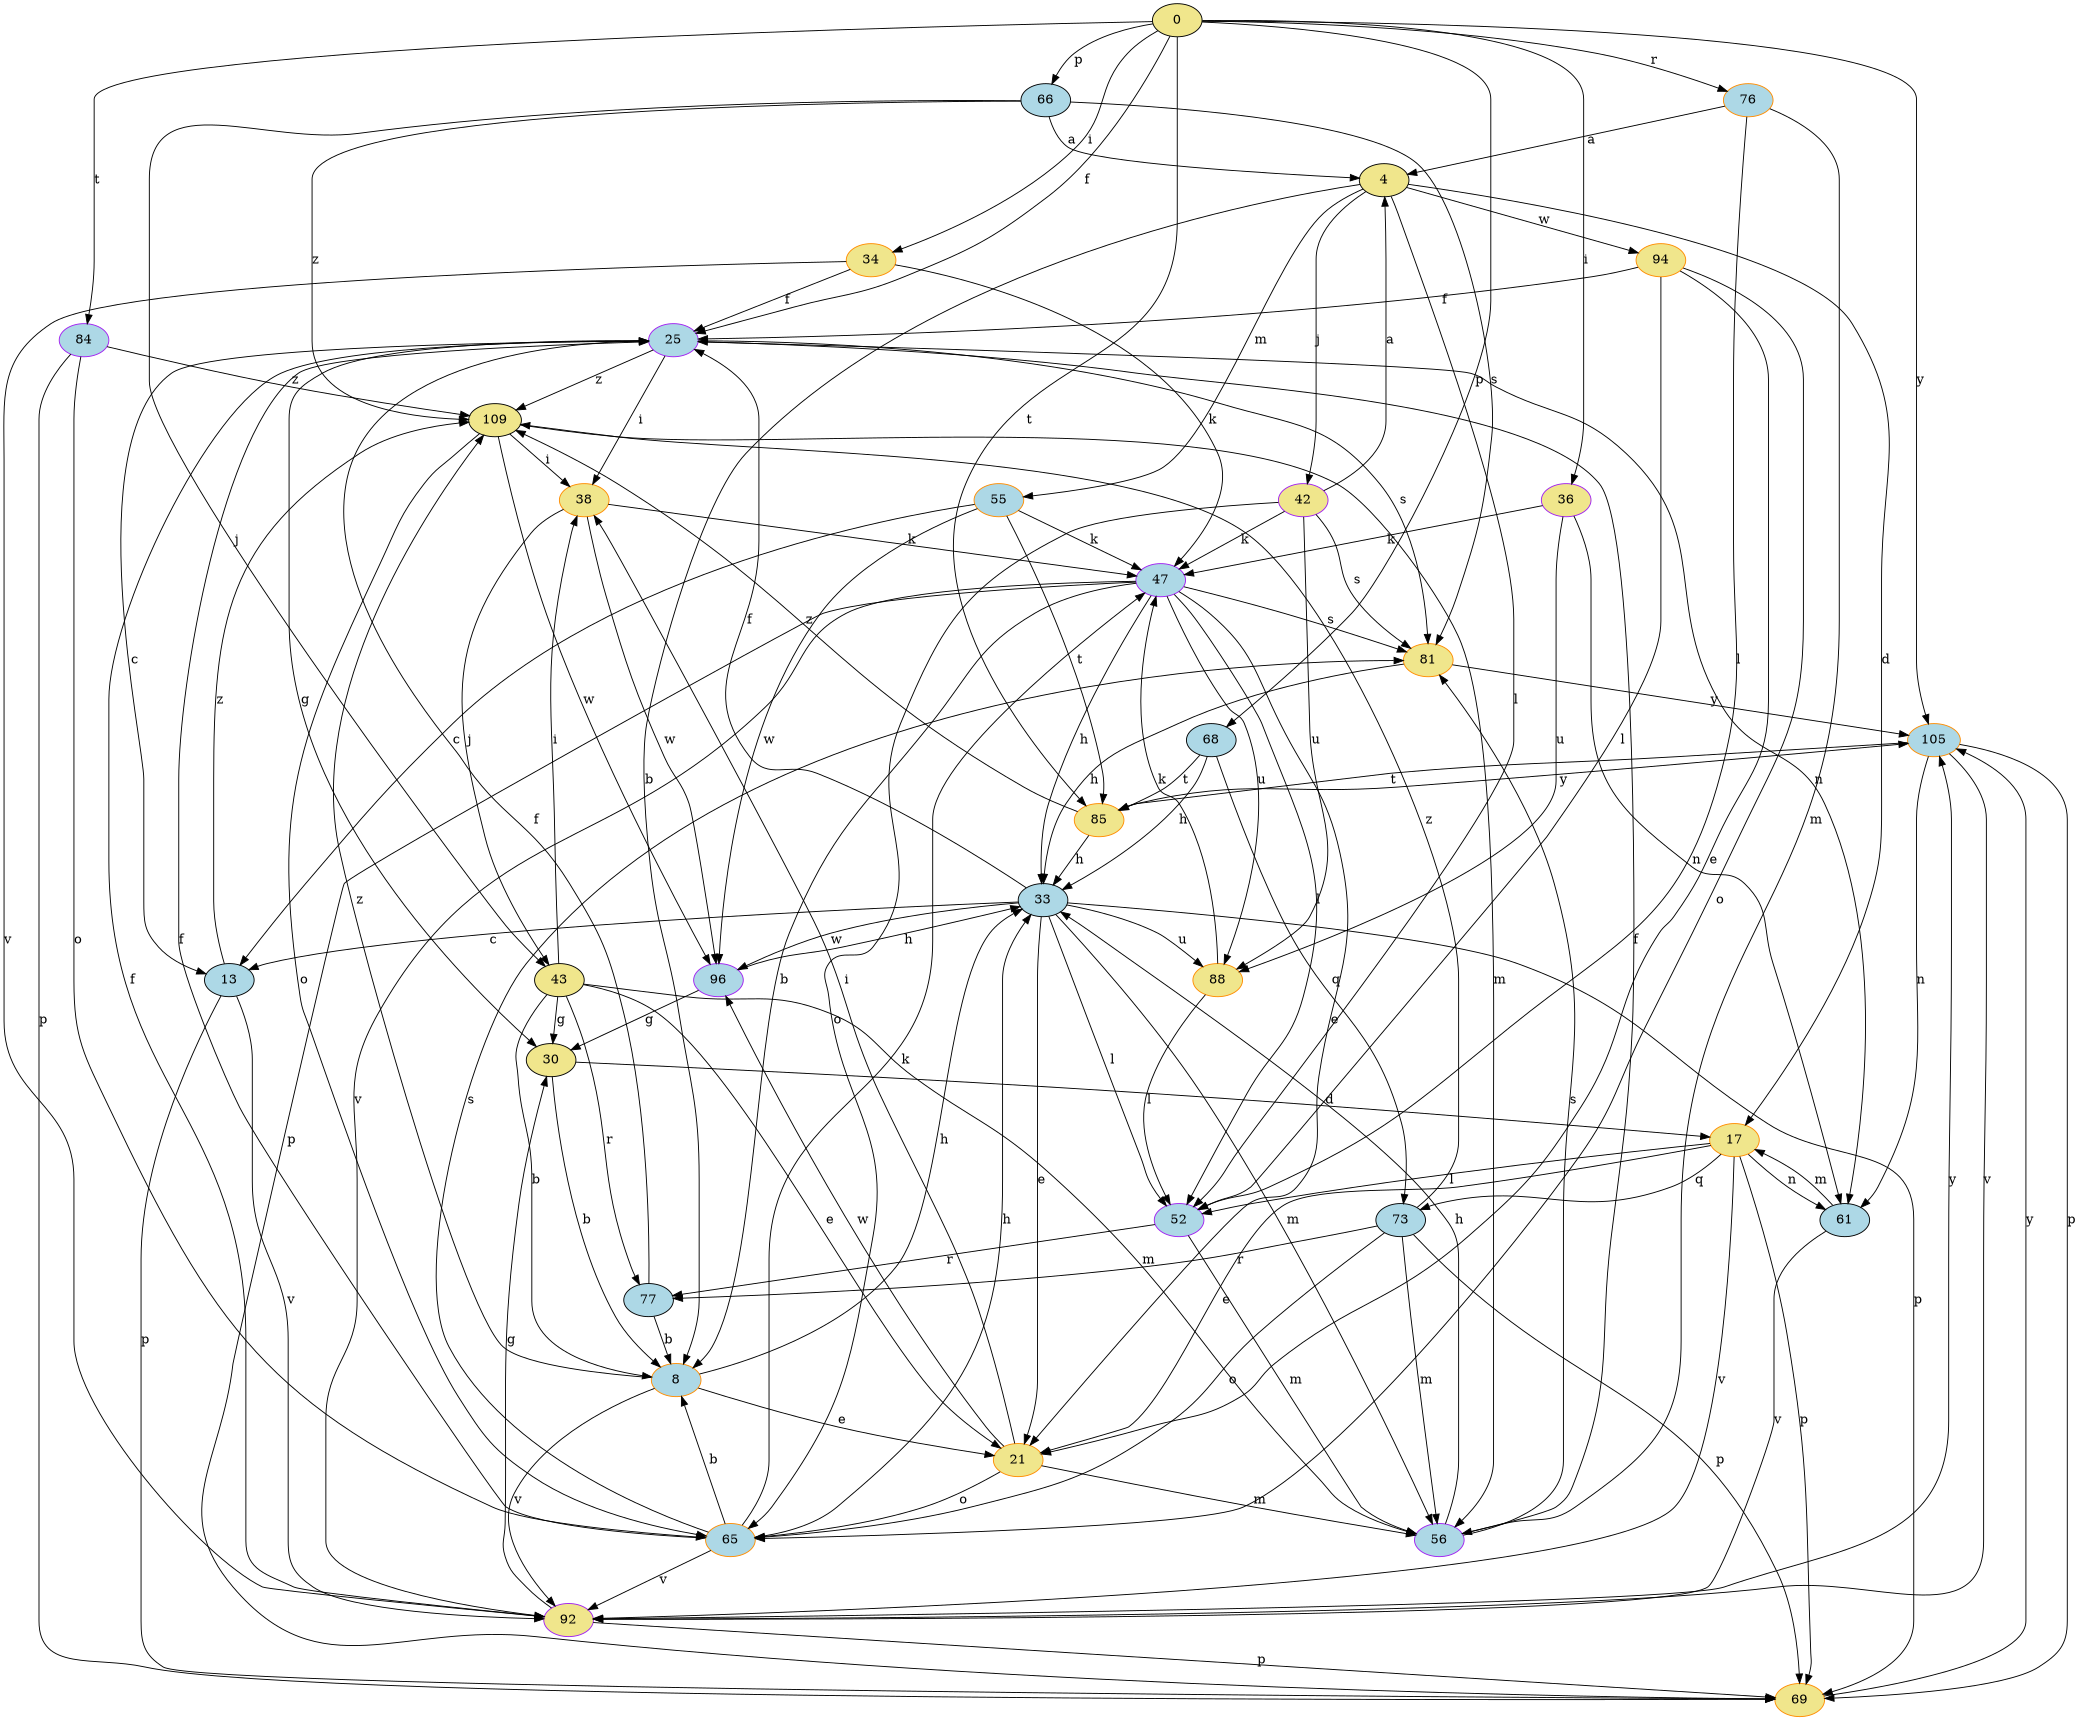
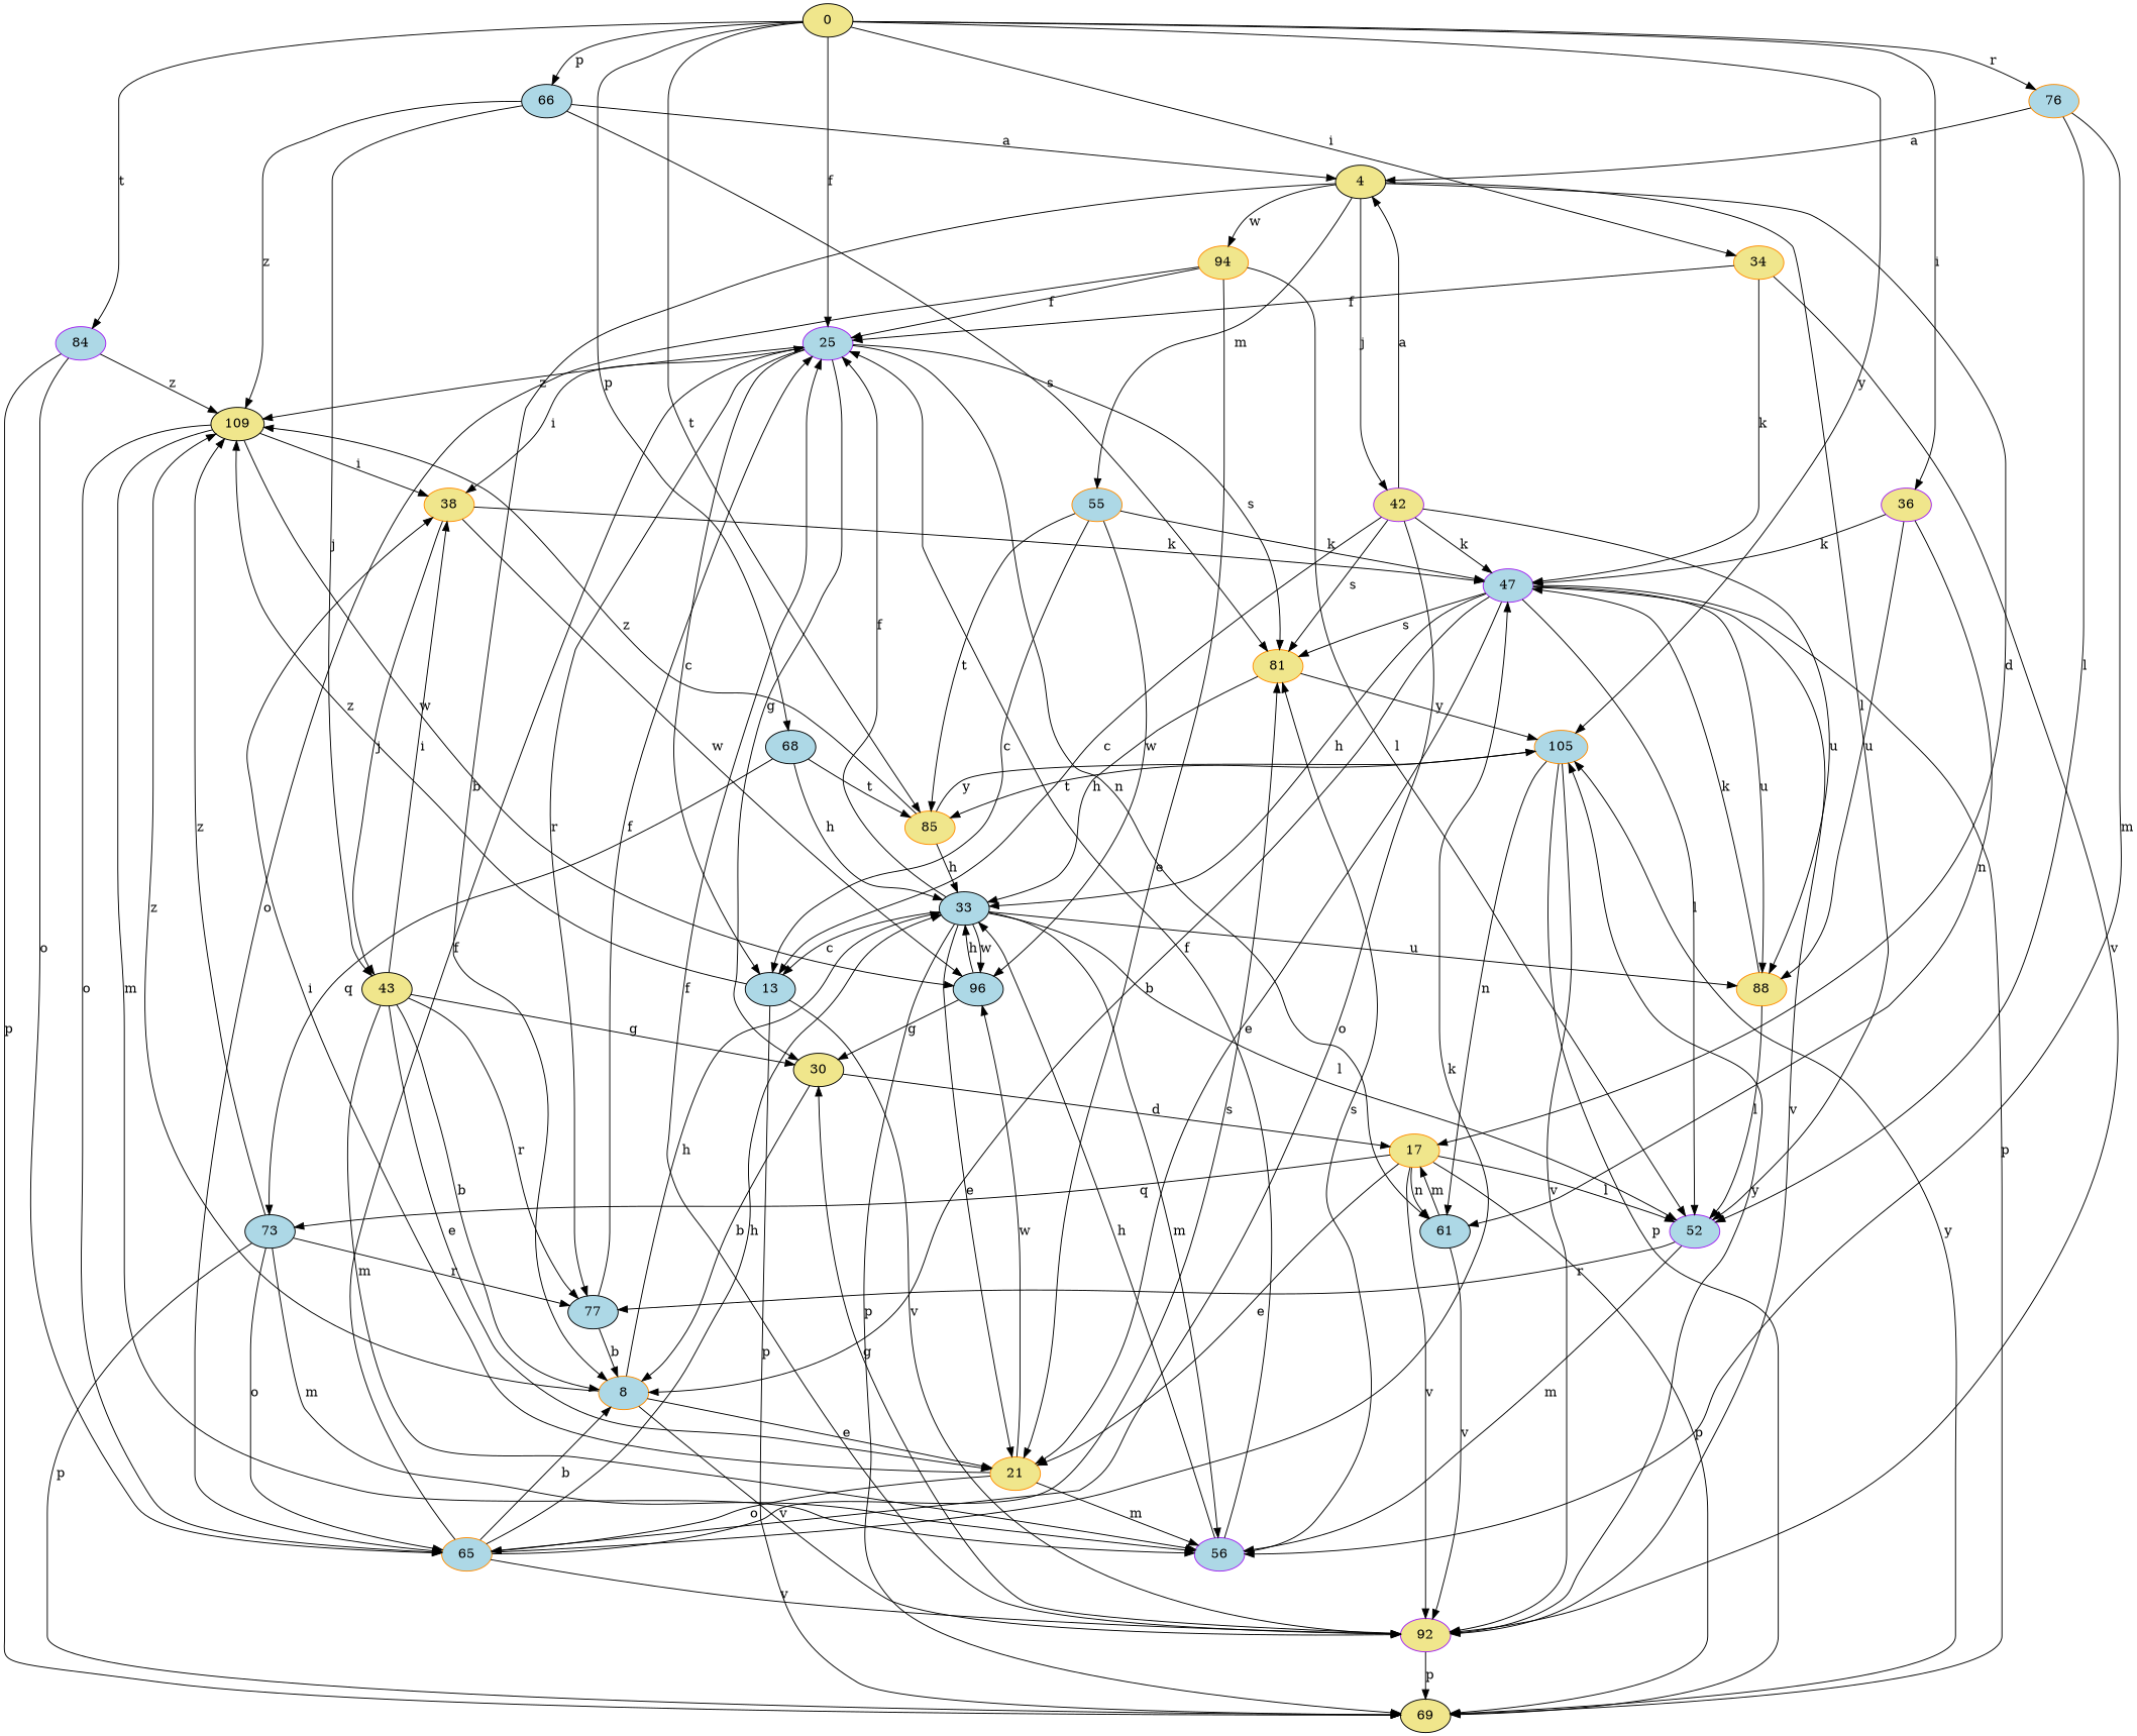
  strict digraph {
    node [color=darkorange fillcolor=lightblue style=filled]
    0 [color=black fillcolor=khaki]
    25 [color=purple]
    34 [fillcolor=khaki]
    36 [color=purple fillcolor=khaki]
    66 [color=black]
    68 [color=black]
    76
    84 [color=purple]
    85 [fillcolor=khaki]
    105
    109 [color=black fillcolor=khaki]
    13 [color=black]
    61 [color=black]
    38 [fillcolor=khaki]
    30 [color=black fillcolor=khaki]
    77 [color=black]
    81 [fillcolor=khaki]
    92 [color=purple fillcolor=khaki]
    47 [color=purple]
    88 [fillcolor=khaki]
    4 [color=black fillcolor=khaki]
    43 [color=black fillcolor=khaki]
    33 [color=black]
    73 [color=black]
    52 [color=purple]
    56 [color=purple]
-   69 [fillcolor=khaki]
+   69 [color=black fillcolor=khaki]
    65
    8
    17 [fillcolor=khaki]
    42 [color=purple fillcolor=khaki]
    55
    94 [fillcolor=khaki]
    21 [fillcolor=khaki]
-   96 [color=purple]
+   96 [color=black]
    0 -> 25 [label=f]
    0 -> 34 [label=i]
    0 -> 36 [label=i]
    0 -> 66 [label=p]
    0 -> 68 [label=p]
    0 -> 76 [label=r]
    0 -> 84 [label=t]
    0 -> 85 [label=t]
    0 -> 105 [label=y]
    25 -> 109 [label=z]
    25 -> 13 [label=c]
    25 -> 61 [label=n]
    25 -> 38 [label=i]
    25 -> 30 [label=g]
+   25 -> 77 [label=r]
    25 -> 81 [label=s]
    34 -> 25 [label=f]
    34 -> 92 [label=v]
    34 -> 47 [label=k]
    36 -> 61 [label=n]
    36 -> 47 [label=k]
    36 -> 88 [label=u]
    66 -> 109 [label=z]
    66 -> 81 [label=s]
    66 -> 4 [label=a]
    66 -> 43 [label=j]
    68 -> 85 [label=t]
    68 -> 33 [label=h]
    68 -> 73 [label=q]
    76 -> 4 [label=a]
    76 -> 52 [label=l]
    76 -> 56 [label=m]
    84 -> 109 [label=z]
    84 -> 69 [label=p]
    84 -> 65 [label=o]
    85 -> 105 [label=y]
    85 -> 109 [label=z]
    85 -> 33 [label=h]
    105 -> 85 [label=t]
    105 -> 61 [label=n]
    105 -> 92 [label=v]
    105 -> 69 [label=p]
    109 -> 38 [label=i]
    109 -> 56 [label=m]
    109 -> 65 [label=o]
    109 -> 96 [label=w]
    13 -> 109 [label=z]
    13 -> 92 [label=v]
    13 -> 69 [label=p]
    61 -> 92 [label=v]
    61 -> 17 [label=m]
    38 -> 47 [label=k]
    38 -> 43 [label=j]
    38 -> 96 [label=w]
    30 -> 8 [label=b]
    30 -> 17 [label=d]
    77 -> 25 [label=f]
    77 -> 8 [label=b]
    81 -> 105 [label=y]
    81 -> 33 [label=h]
    92 -> 25 [label=f]
    92 -> 105 [label=y]
    92 -> 30 [label=g]
    92 -> 69 [label=p]
    47 -> 81 [label=s]
    47 -> 92 [label=v]
    47 -> 88 [label=u]
    47 -> 33 [label=h]
    47 -> 52 [label=l]
    47 -> 69 [label=p]
    47 -> 8 [label=b]
    47 -> 21 [label=e]
    88 -> 47 [label=k]
    88 -> 52 [label=l]
    4 -> 52 [label=l]
    4 -> 8 [label=b]
    4 -> 17 [label=d]
    4 -> 42 [label=j]
    4 -> 55 [label=m]
    4 -> 94 [label=w]
    43 -> 38 [label=i]
    43 -> 30 [label=g]
    43 -> 77 [label=r]
    43 -> 56 [label=m]
    43 -> 8 [label=b]
    43 -> 21 [label=e]
    33 -> 25 [label=f]
    33 -> 13 [label=c]
    33 -> 88 [label=u]
    33 -> 52 [label=l]
    33 -> 56 [label=m]
    33 -> 69 [label=p]
    33 -> 21 [label=e]
    33 -> 96 [label=w]
    73 -> 109 [label=z]
    73 -> 77 [label=r]
    73 -> 56 [label=m]
    73 -> 69 [label=p]
    73 -> 65 [label=o]
    52 -> 77 [label=r]
    52 -> 56 [label=m]
    56 -> 25 [label=f]
    56 -> 81 [label=s]
    56 -> 33 [label=h]
    69 -> 105 [label=y]
    65 -> 25 [label=f]
    65 -> 81 [label=s]
    65 -> 92 [label=v]
    65 -> 47 [label=k]
    65 -> 33 [label=h]
    65 -> 8 [label=b]
    8 -> 109 [label=z]
    8 -> 92 [label=v]
    8 -> 33 [label=h]
    8 -> 21 [label=e]
    17 -> 61 [label=n]
    17 -> 92 [label=v]
    17 -> 73 [label=q]
    17 -> 52 [label=l]
    17 -> 69 [label=p]
    17 -> 21 [label=e]
+   42 -> 13 [label=c]
    42 -> 81 [label=s]
    42 -> 47 [label=k]
    42 -> 88 [label=u]
    42 -> 4 [label=a]
    42 -> 65 [label=o]
    55 -> 85 [label=t]
    55 -> 13 [label=c]
    55 -> 47 [label=k]
    55 -> 96 [label=w]
    94 -> 25 [label=f]
    94 -> 52 [label=l]
    94 -> 65 [label=o]
    94 -> 21 [label=e]
    21 -> 38 [label=i]
    21 -> 56 [label=m]
    21 -> 65 [label=o]
    21 -> 96 [label=w]
    96 -> 30 [label=g]
    96 -> 33 [label=h]
  }
